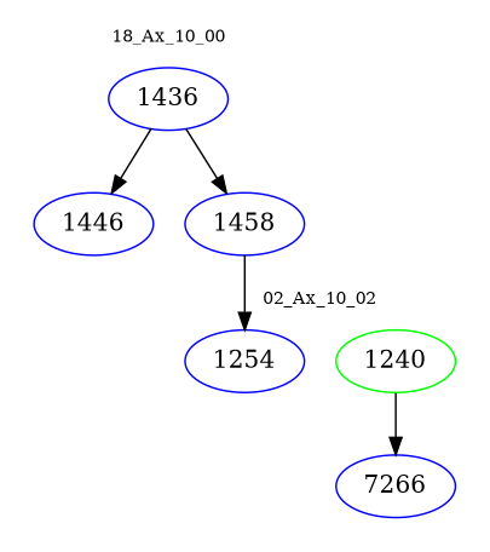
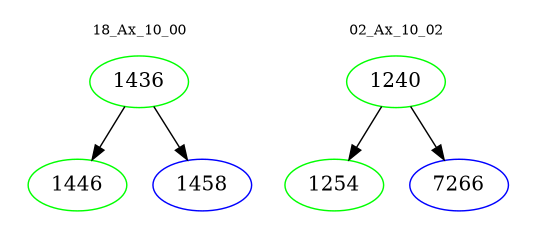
  digraph {
    node [color=blue]
    edge [color=black]
-   n1 [label=1436]
-   n2 [label=1446]
+   n1 [color=green label=1436]
+   n2 [color=green label=1446]
    n3 [label=1458]
    n4 [color=green label=1240]
-   n5 [label=1254]
+   n5 [color=green label=1254]
    n6 [label=7266]
    subgraph cluster_1 {
      color=white
      fontsize=10
      label="18_Ax_10_00"
      n1
      n2
      n3
    }
    subgraph cluster_2 {
      color=white
      fontsize=10
      label="02_Ax_10_02"
      n4
      n5
      n6
    }
    n1 -> n2
    n1 -> n3
-   n3 -> n5
+   n4 -> n5
    n4 -> n6
  }
